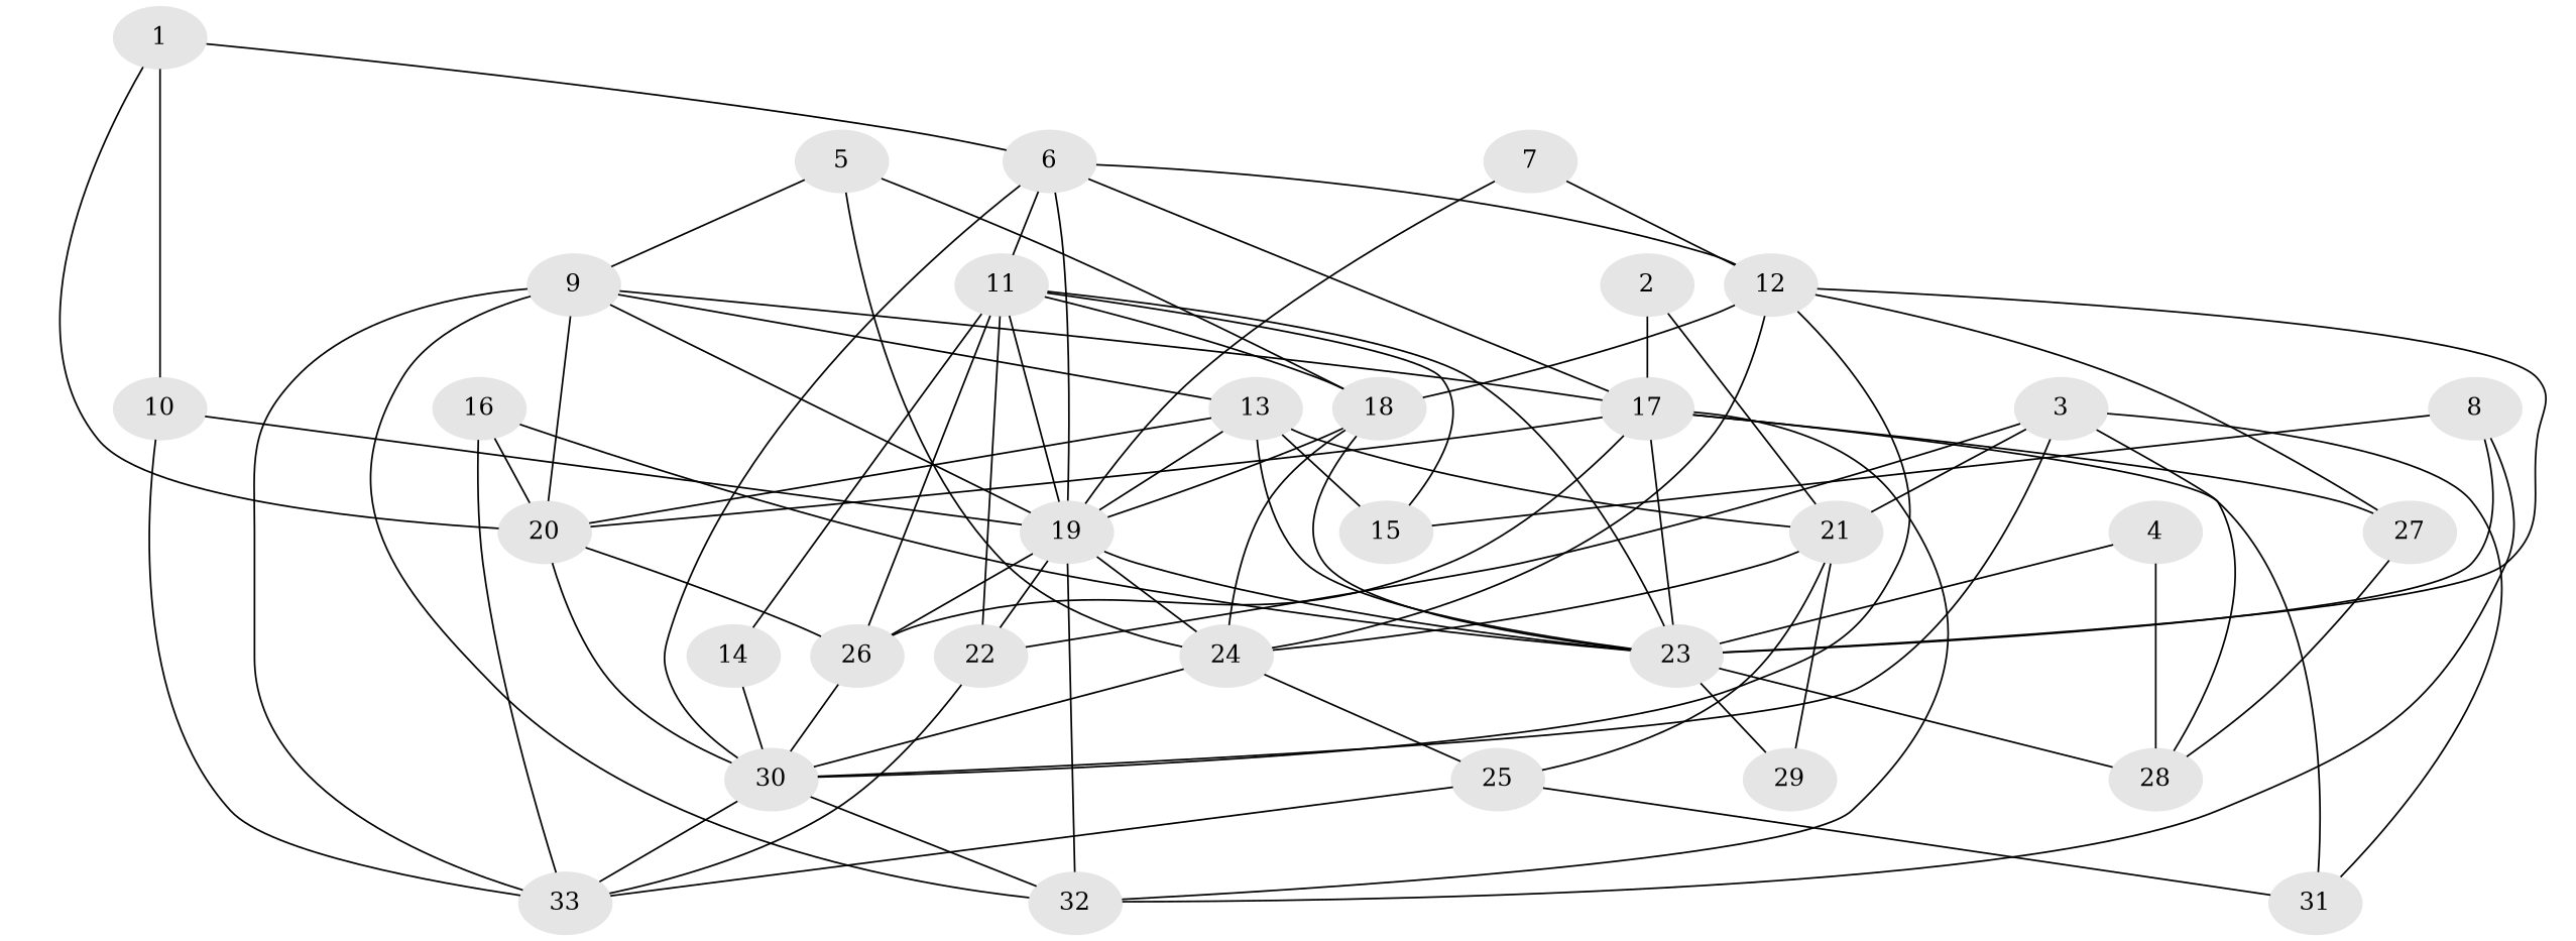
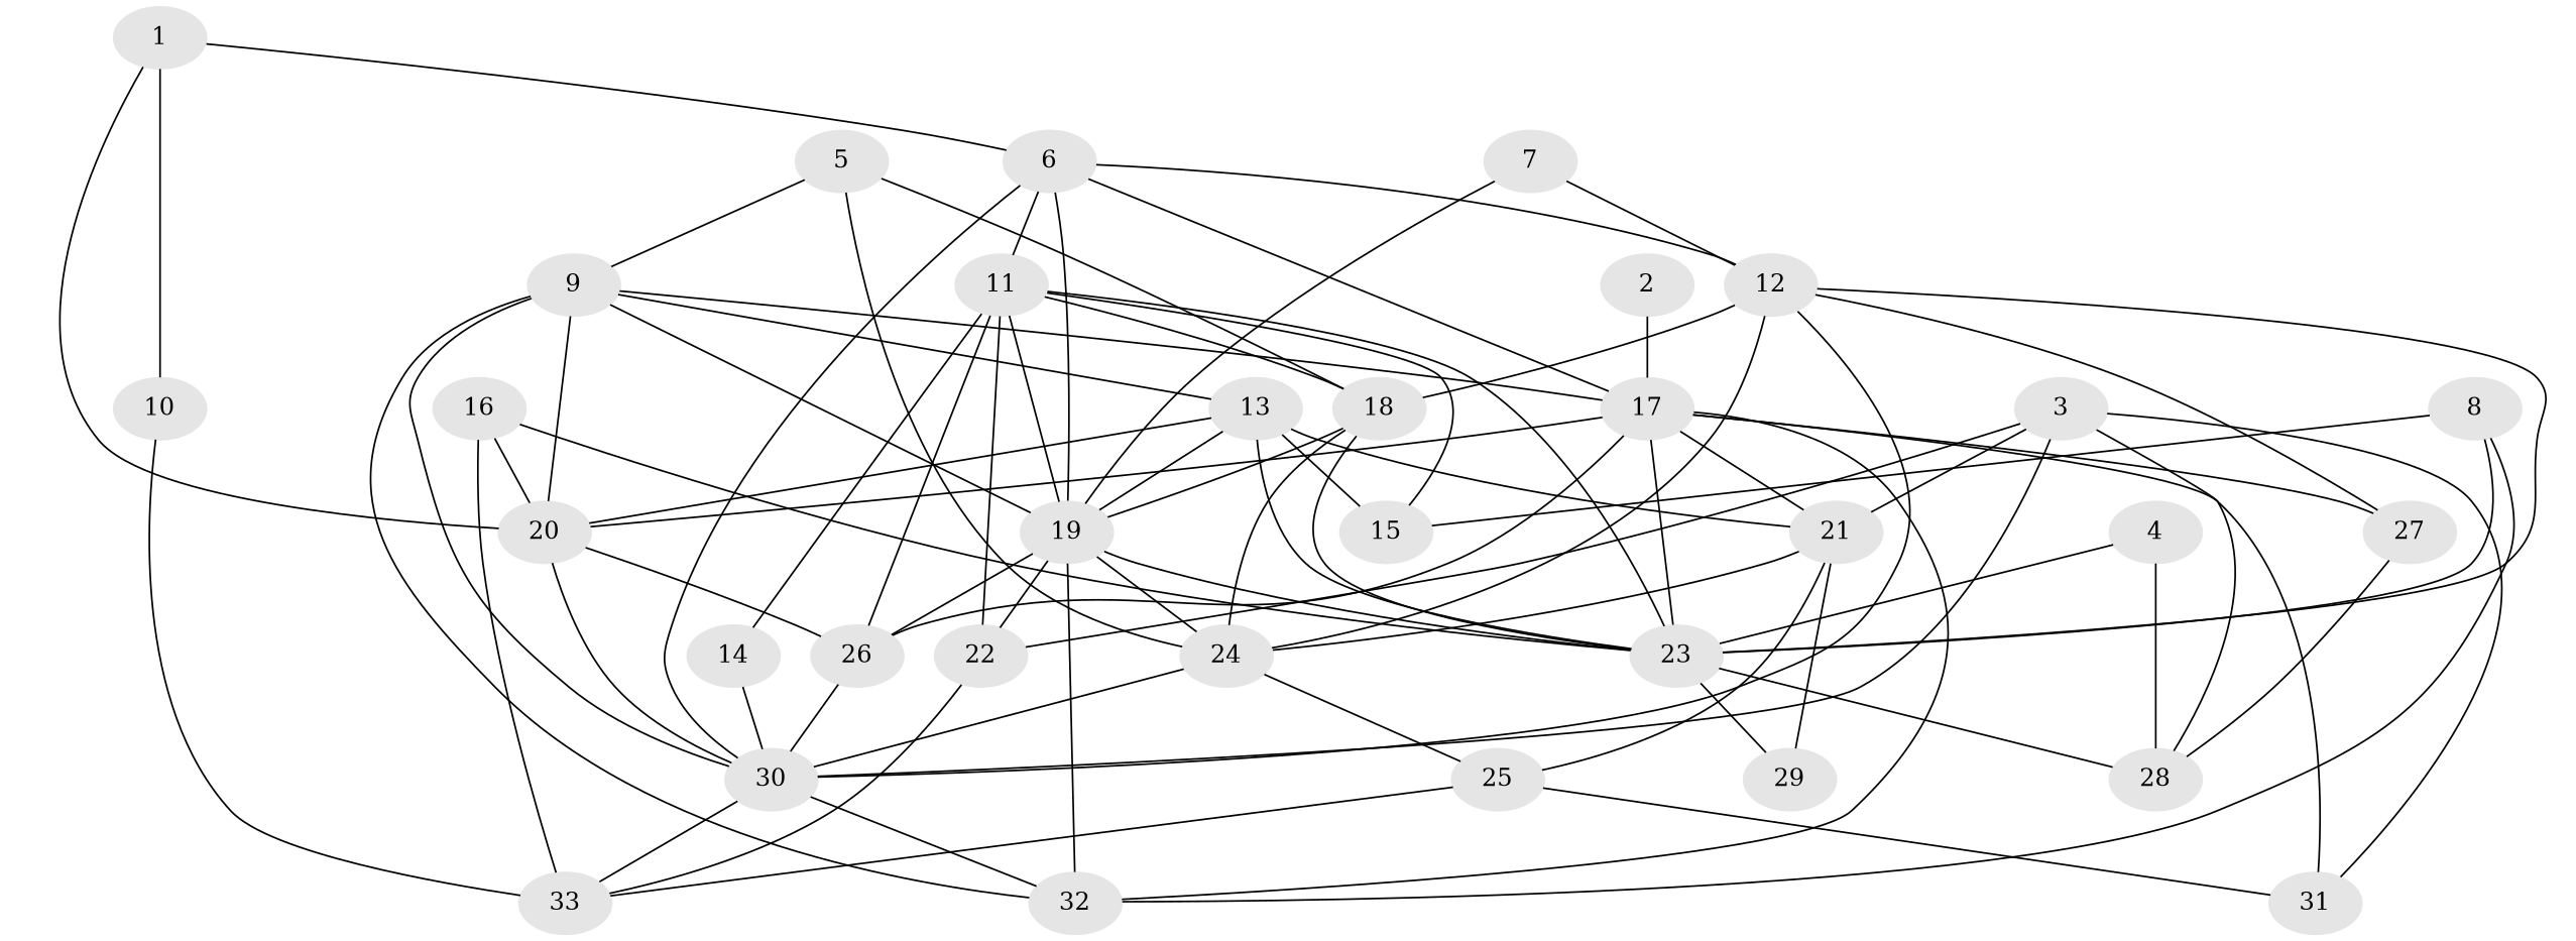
  graph {
    node [color=gray90 style=filled]
    edge [weight=1.0]
    1
    6
    10
    20
    17
    19
    30
    11
    12
    33
    26
    2
    21
    31
    23
    32
    27
    22
    24
    3
    28
    25
    29
    4
    5
    9
    18
    13
    15
    14
    7
    8
    16
    1 -- 6
    1 -- 10
    1 -- 20
    6 -- 17
    6 -- 19
    6 -- 30
    6 -- 11
    6 -- 12
-   10 -- 19
    10 -- 33
    20 -- 30
    20 -- 26
    17 -- 20
    17 -- 26
-   2 -- 21
+   17 -- 21
    17 -- 31
    17 -- 23 [weight=2.0]
    17 -- 32
    17 -- 27
    19 -- 26
    19 -- 23
    19 -- 32
    19 -- 22
    19 -- 24
    30 -- 33
    30 -- 32
    11 -- 19
    11 -- 26
    11 -- 23
    11 -- 22
    11 -- 18
    11 -- 15
    11 -- 14
    12 -- 30
    12 -- 23
    12 -- 27
    12 -- 24
    12 -- 18
    26 -- 30
    2 -- 17
    21 -- 24
    21 -- 25
    21 -- 29
    23 -- 28
    23 -- 29
    27 -- 28
    22 -- 33
    24 -- 30
    24 -- 25
    3 -- 30
    3 -- 21
    3 -- 31
    3 -- 22
    3 -- 28
    25 -- 33
    25 -- 31
    4 -- 23
    4 -- 28
    5 -- 24
    5 -- 9
    5 -- 18
    9 -- 20 [weight=2.0]
    9 -- 17
    9 -- 19
-   9 -- 33
+   9 -- 30
    9 -- 32
    9 -- 13
    18 -- 19
    18 -- 23
    18 -- 24
    13 -- 20 [weight=2.0]
    13 -- 19
    13 -- 21
    13 -- 23
    13 -- 15
    14 -- 30
    7 -- 19
    7 -- 12
    8 -- 23
    8 -- 32
    8 -- 15
    16 -- 20
    16 -- 33
    16 -- 23
  }
